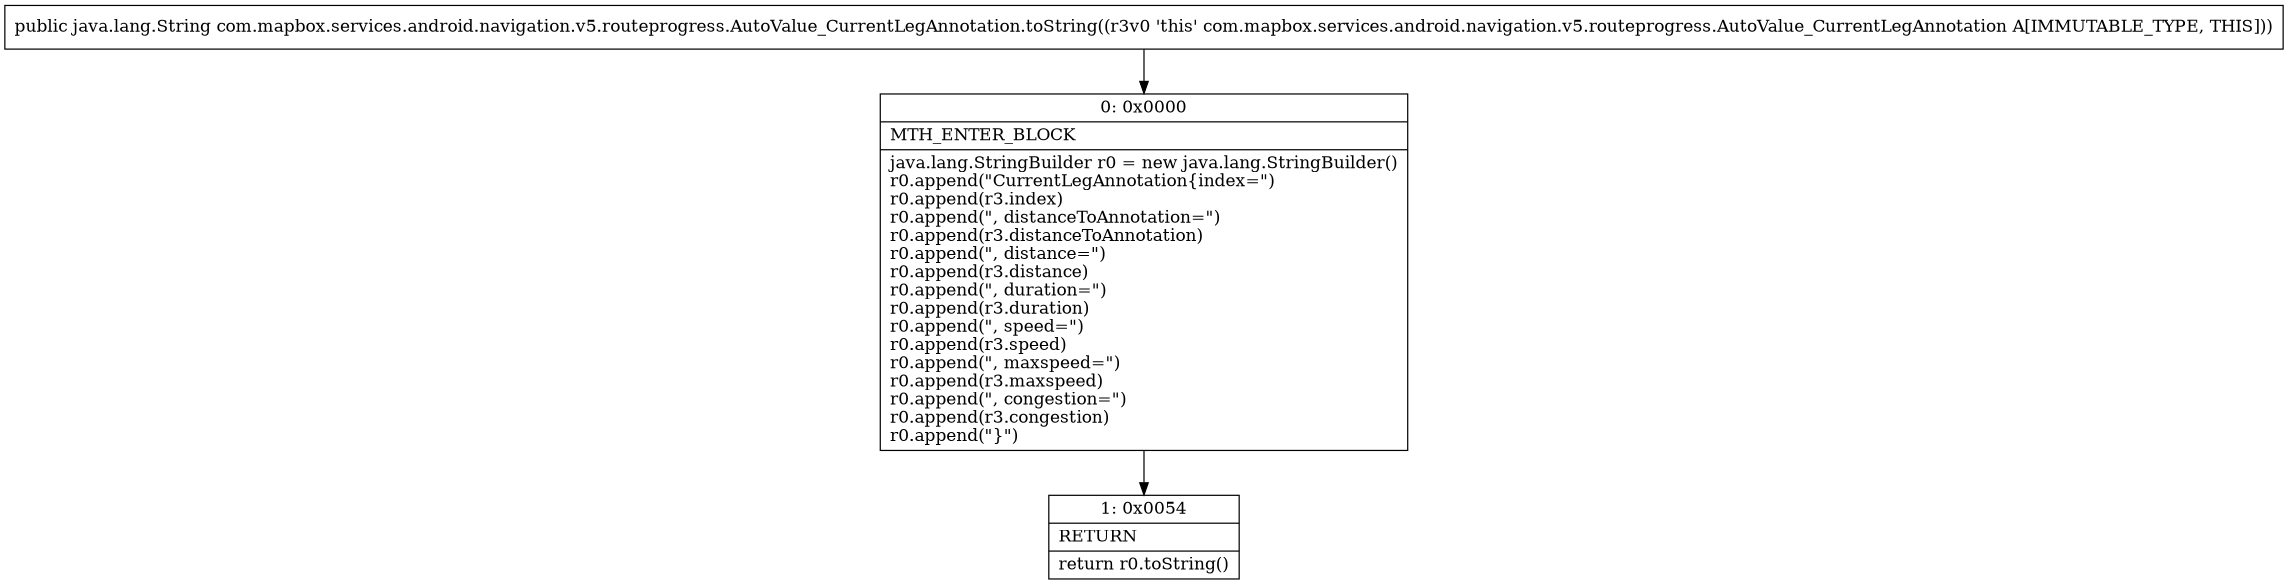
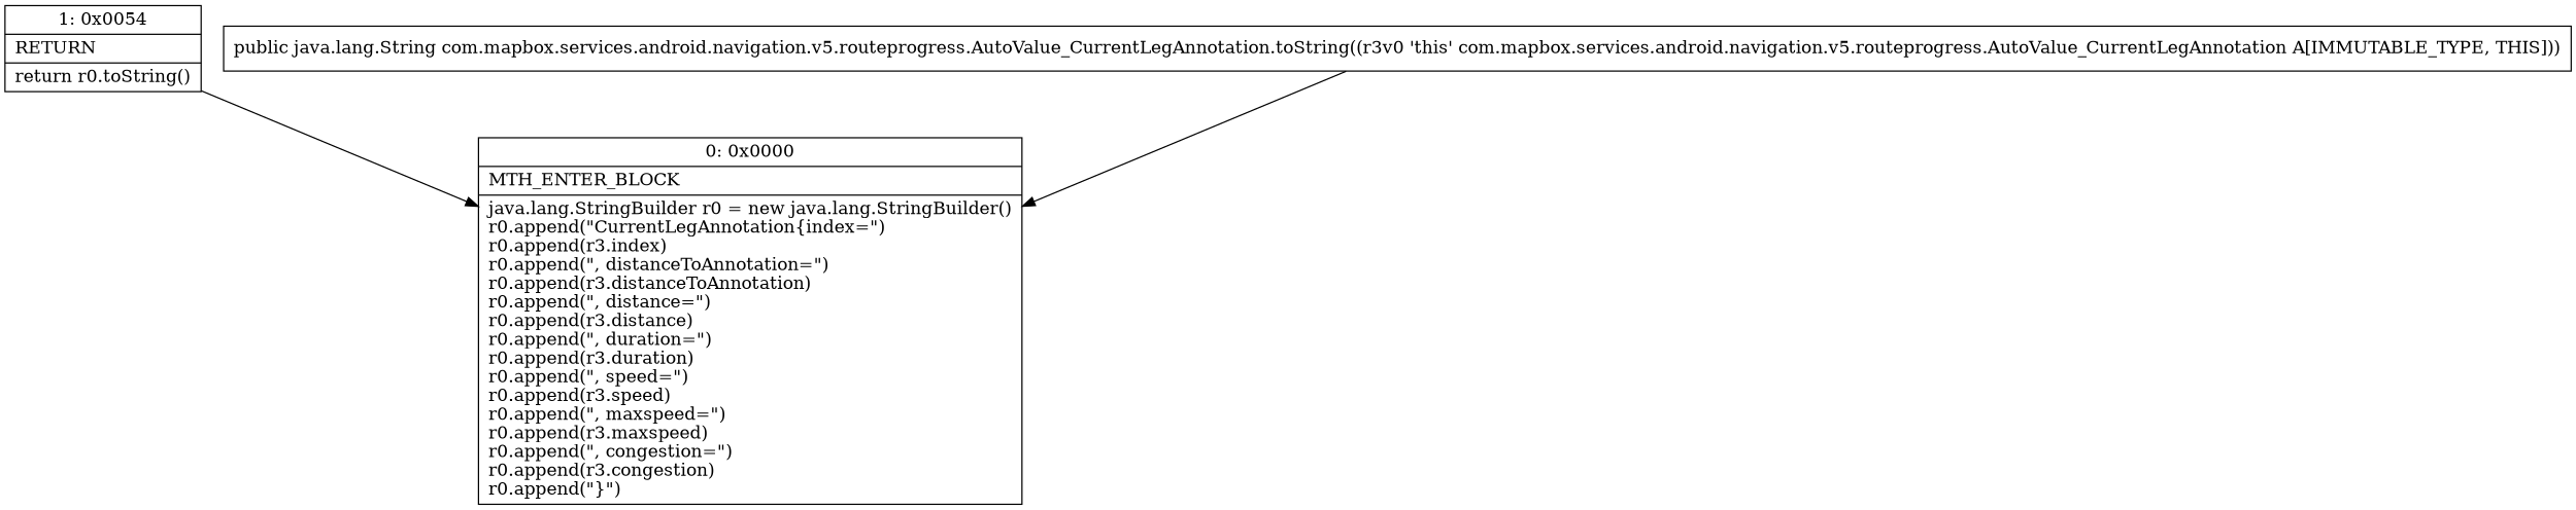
  digraph {
    node [shape=record]
    n1 [label="{0\:\ 0x0000|MTH_ENTER_BLOCK\l|java.lang.StringBuilder r0 = new java.lang.StringBuilder()\lr0.append(\"CurrentLegAnnotation\{index=\")\lr0.append(r3.index)\lr0.append(\", distanceToAnnotation=\")\lr0.append(r3.distanceToAnnotation)\lr0.append(\", distance=\")\lr0.append(r3.distance)\lr0.append(\", duration=\")\lr0.append(r3.duration)\lr0.append(\", speed=\")\lr0.append(r3.speed)\lr0.append(\", maxspeed=\")\lr0.append(r3.maxspeed)\lr0.append(\", congestion=\")\lr0.append(r3.congestion)\lr0.append(\"\}\")\l}"]
    n2 [label="{1\:\ 0x0054|RETURN\l|return r0.toString()\l}"]
    n3 [label="{public java.lang.String com.mapbox.services.android.navigation.v5.routeprogress.AutoValue_CurrentLegAnnotation.toString((r3v0 'this' com.mapbox.services.android.navigation.v5.routeprogress.AutoValue_CurrentLegAnnotation A[IMMUTABLE_TYPE, THIS])) }"]
-   n1 -> n2
+   n2 -> n1
    n3 -> n1
  }
